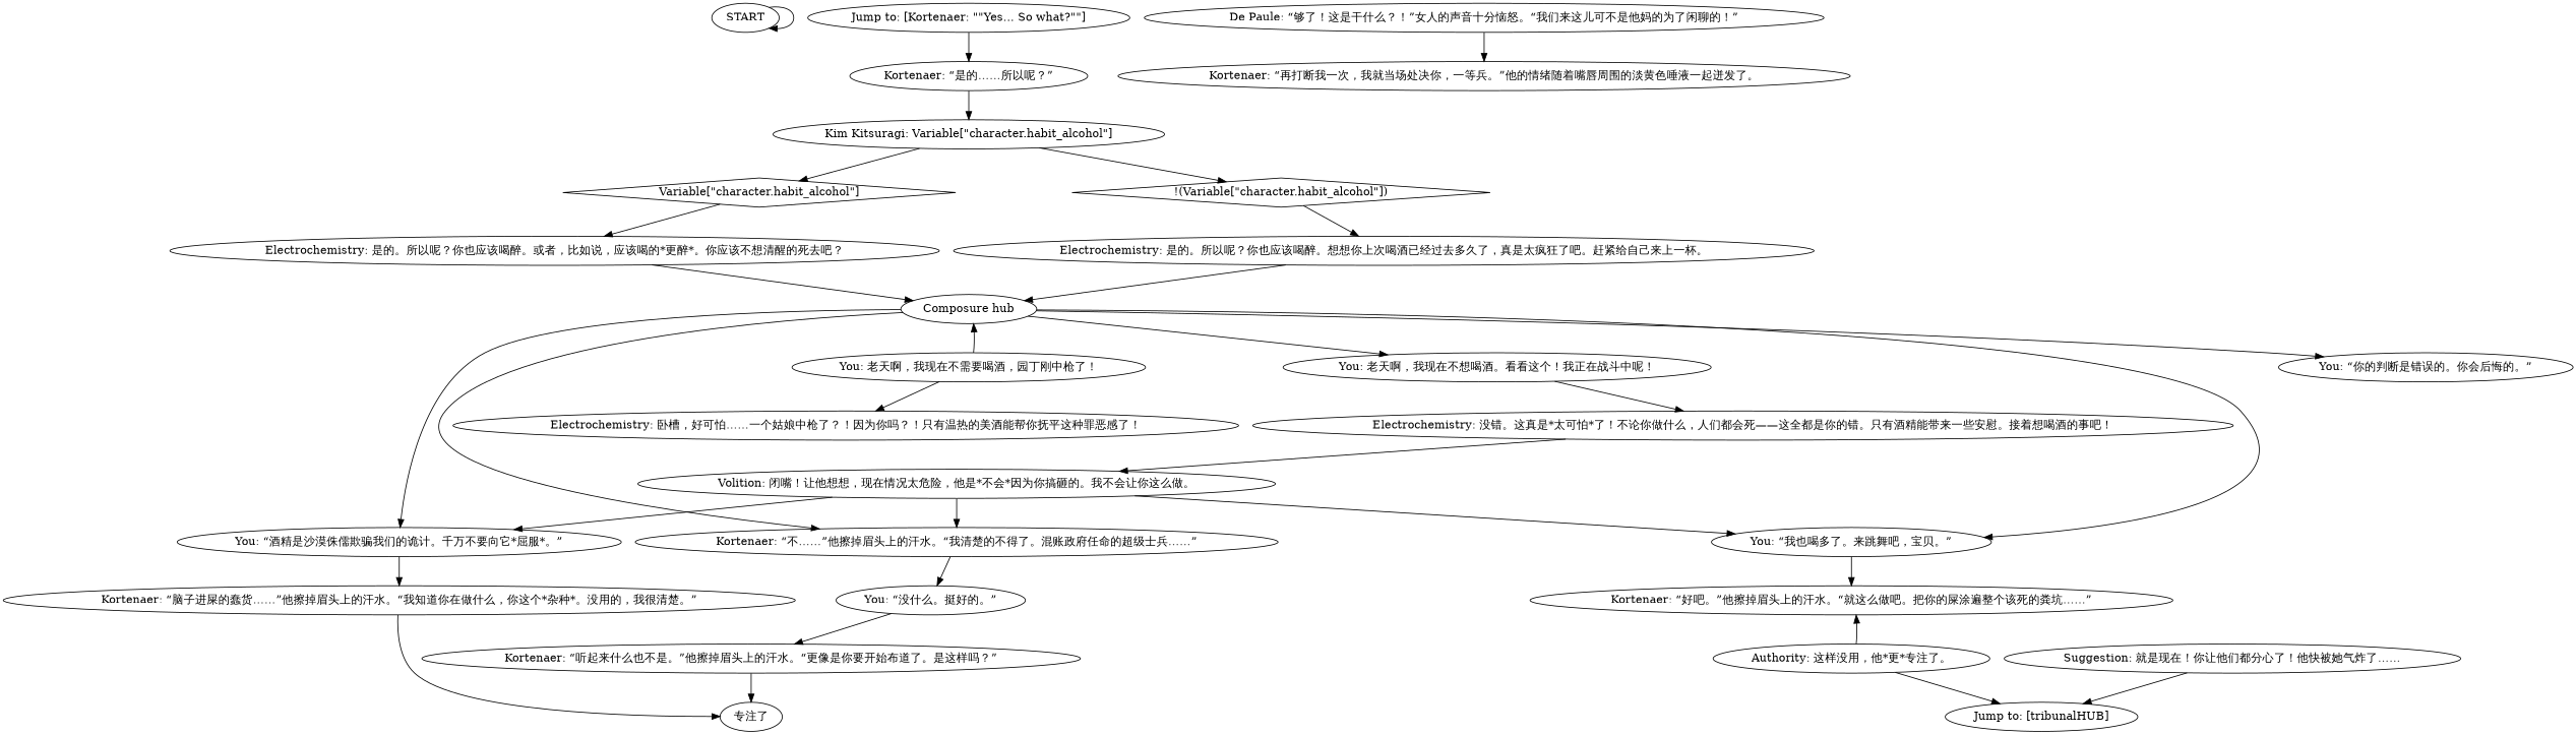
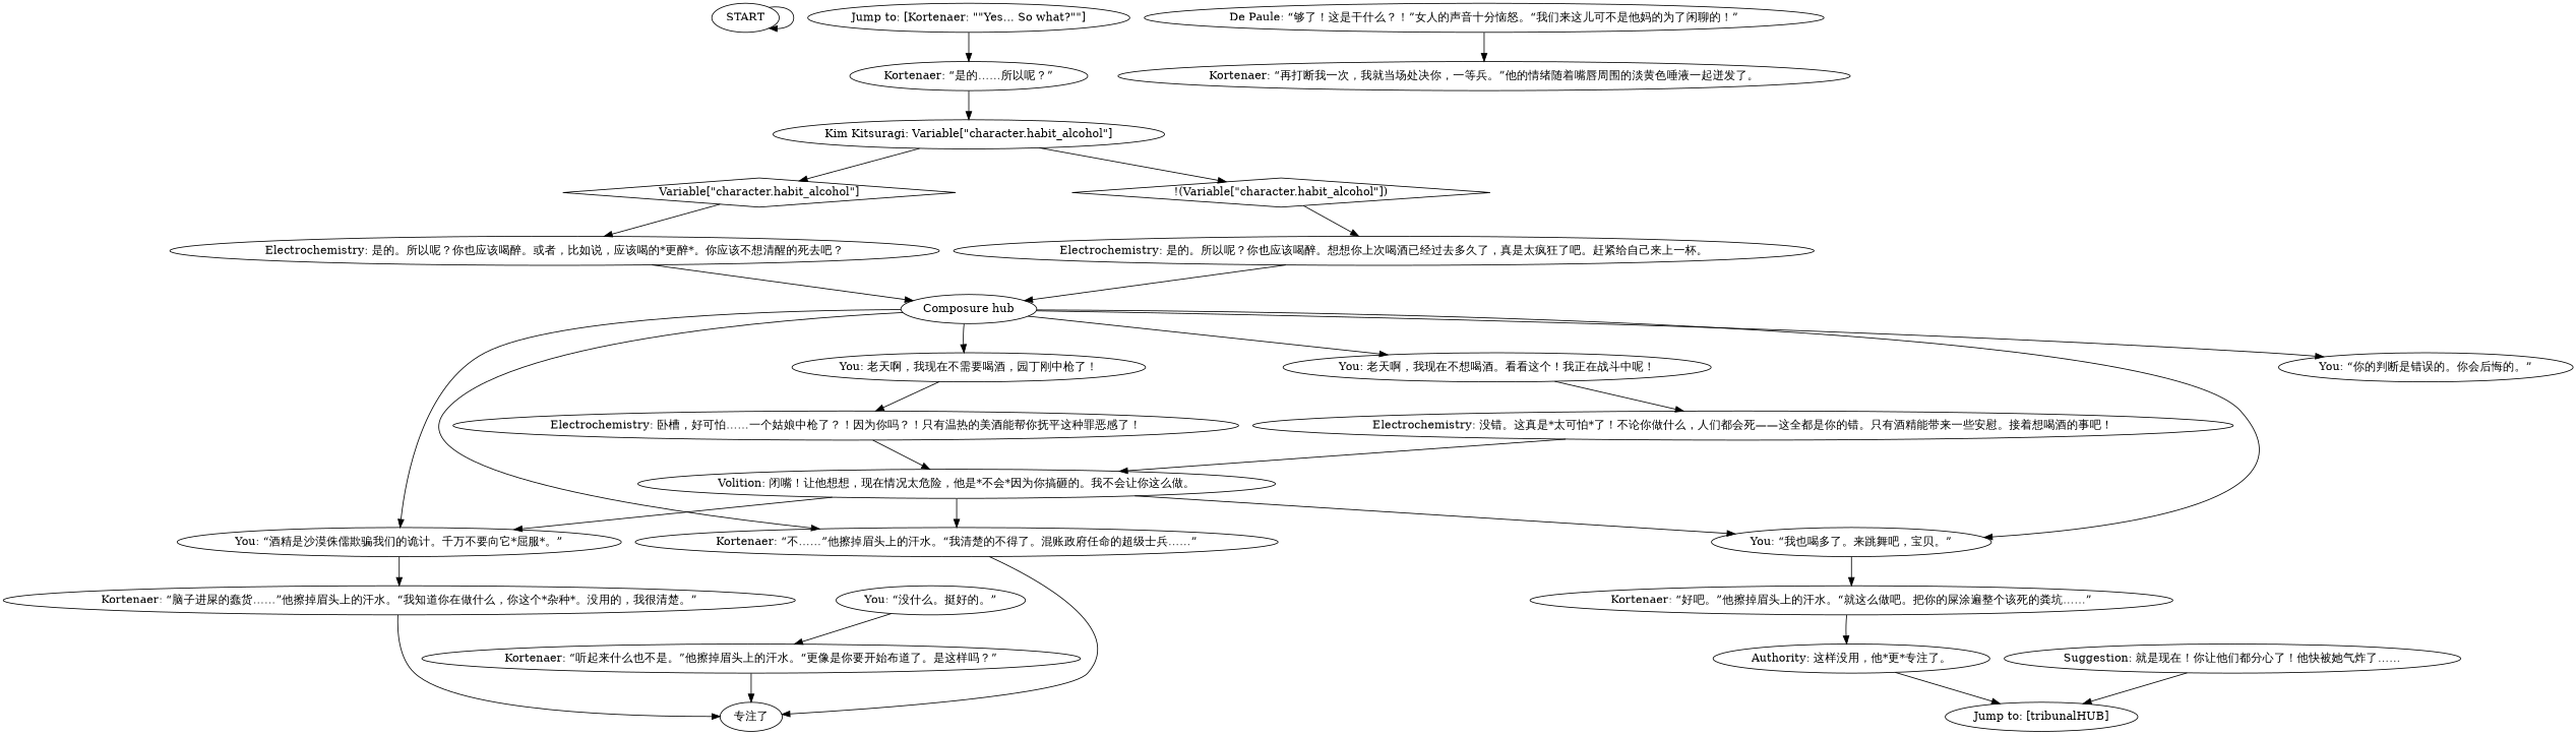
  digraph {
    n1 [label=START]
    n2 [label="专注了"]
    n3 [label="De Paule: “够了！这是干什么？！”女人的声音十分恼怒。“我们来这儿可不是他妈的为了闲聊的！”"]
    n4 [label="Kortenaer: “再打断我一次，我就当场处决你，一等兵。”他的情绪随着嘴唇周围的淡黄色唾液一起迸发了。"]
    n5 [label="Kortenaer: “不……”他擦掉眉头上的汗水。“我清楚的不得了。混账政府任命的超级士兵……”"]
    n6 [label="You: “没什么。挺好的。”"]
    n7 [label="Kortenaer: “听起来什么也不是。”他擦掉眉头上的汗水。“更像是你要开始布道了。是这样吗？”"]
    n8 [label="Electrochemistry: 是的。所以呢？你也应该喝醉。或者，比如说，应该喝的*更醉*。你应该不想清醒的死去吧？"]
    n9 [label="Composure hub"]
    n10 [label="You: “酒精是沙漠侏儒欺骗我们的诡计。千万不要向它*屈服*。”"]
    n11 [label="You: 老天啊，我现在不想喝酒。看看这个！我正在战斗中呢！"]
    n12 [label="You: 老天啊，我现在不需要喝酒，园丁刚中枪了！"]
    n13 [label="You: “我也喝多了。来跳舞吧，宝贝。”"]
    n14 [label="You: “你的判断是错误的。你会后悔的。”"]
    n15 [label="Kortenaer: “脑子进屎的蠢货……”他擦掉眉头上的汗水。“我知道你在做什么，你这个*杂种*。没用的，我很清楚。”"]
    n16 [label="Electrochemistry: 没错。这真是*太可怕*了！不论你做什么，人们都会死——这全都是你的错。只有酒精能带来一些安慰。接着想喝酒的事吧！"]
    n17 [label="Electrochemistry: 卧槽，好可怕……一个姑娘中枪了？！因为你吗？！只有温热的美酒能帮你抚平这种罪恶感了！"]
    n18 [label="Kortenaer: “好吧。”他擦掉眉头上的汗水。“就这么做吧。把你的屎涂遍整个该死的粪坑……”"]
    n19 [label="Suggestion: 就是现在！你让他们都分心了！他快被她气炸了……"]
    n20 [label="Jump to: [tribunalHUB]"]
    n21 [label="Jump to: [Kortenaer: \"\"Yes... So what?\"\"]"]
    n22 [label="Kortenaer: “是的……所以呢？”"]
    n23 [label="Kim Kitsuragi: Variable[\"character.habit_alcohol\"]"]
    n24 [label="Volition: 闭嘴！让他想想，现在情况太危险，他是*不会*因为你搞砸的。我不会让你这么做。"]
    n25 [label="Variable[\"character.habit_alcohol\"]" shape=diamond]
    n26 [label="!(Variable[\"character.habit_alcohol\"])" shape=diamond]
    n27 [label="Electrochemistry: 是的。所以呢？你也应该喝醉。想想你上次喝酒已经过去多久了，真是太疯狂了吧。赶紧给自己来上一杯。"]
    n28 [label="Authority: 这样没用，他*更*专注了。"]
    n1 -> n1
    n3 -> n4
-   n5 -> n6
+   n5 -> n2
    n6 -> n7
    n7 -> n2
    n8 -> n9
    n9 -> n5
    n9 -> n10
    n9 -> n11
-   n12 -> n9
+   n9 -> n12
    n9 -> n13
    n9 -> n14
    n10 -> n15
    n11 -> n16
    n12 -> n17
    n13 -> n18
    n15 -> n2
    n16 -> n24
-   n28 -> n18
+   n17 -> n24
+   n18 -> n28
    n19 -> n20
    n21 -> n22
    n22 -> n23
    n23 -> n25
    n23 -> n26
    n24 -> n5
    n24 -> n10
    n24 -> n13
    n25 -> n8
    n26 -> n27
    n27 -> n9
    n28 -> n20
  }
